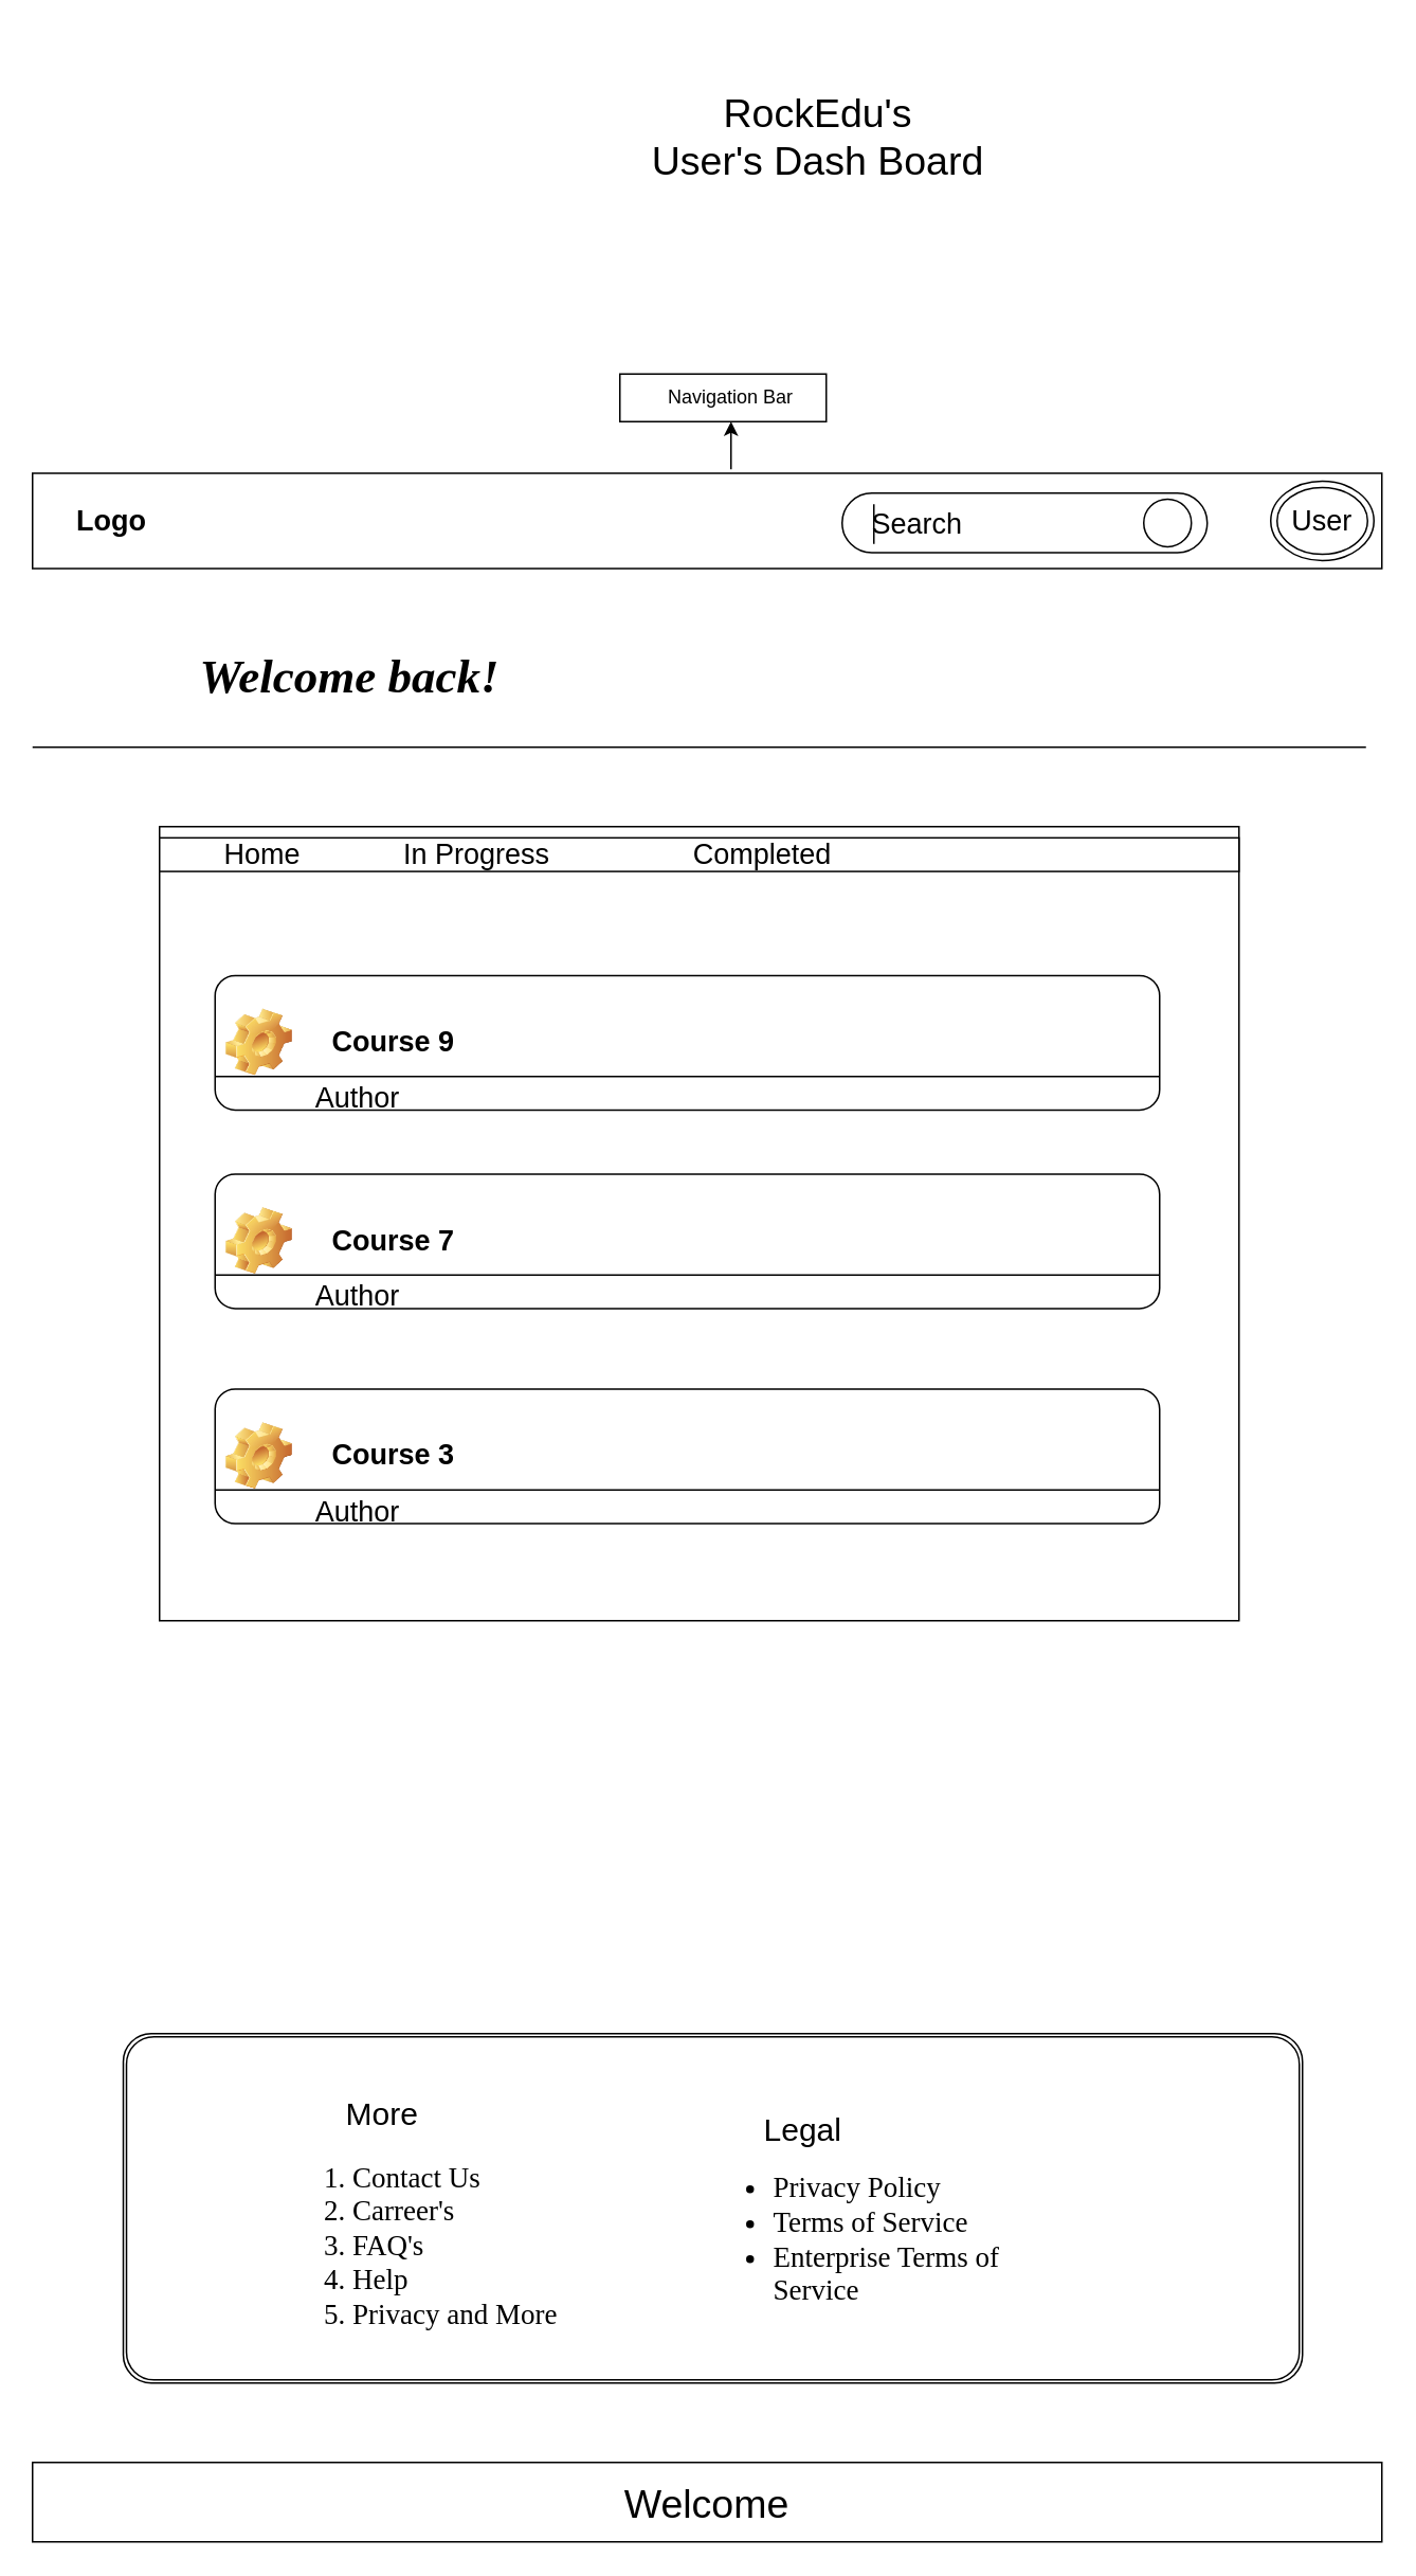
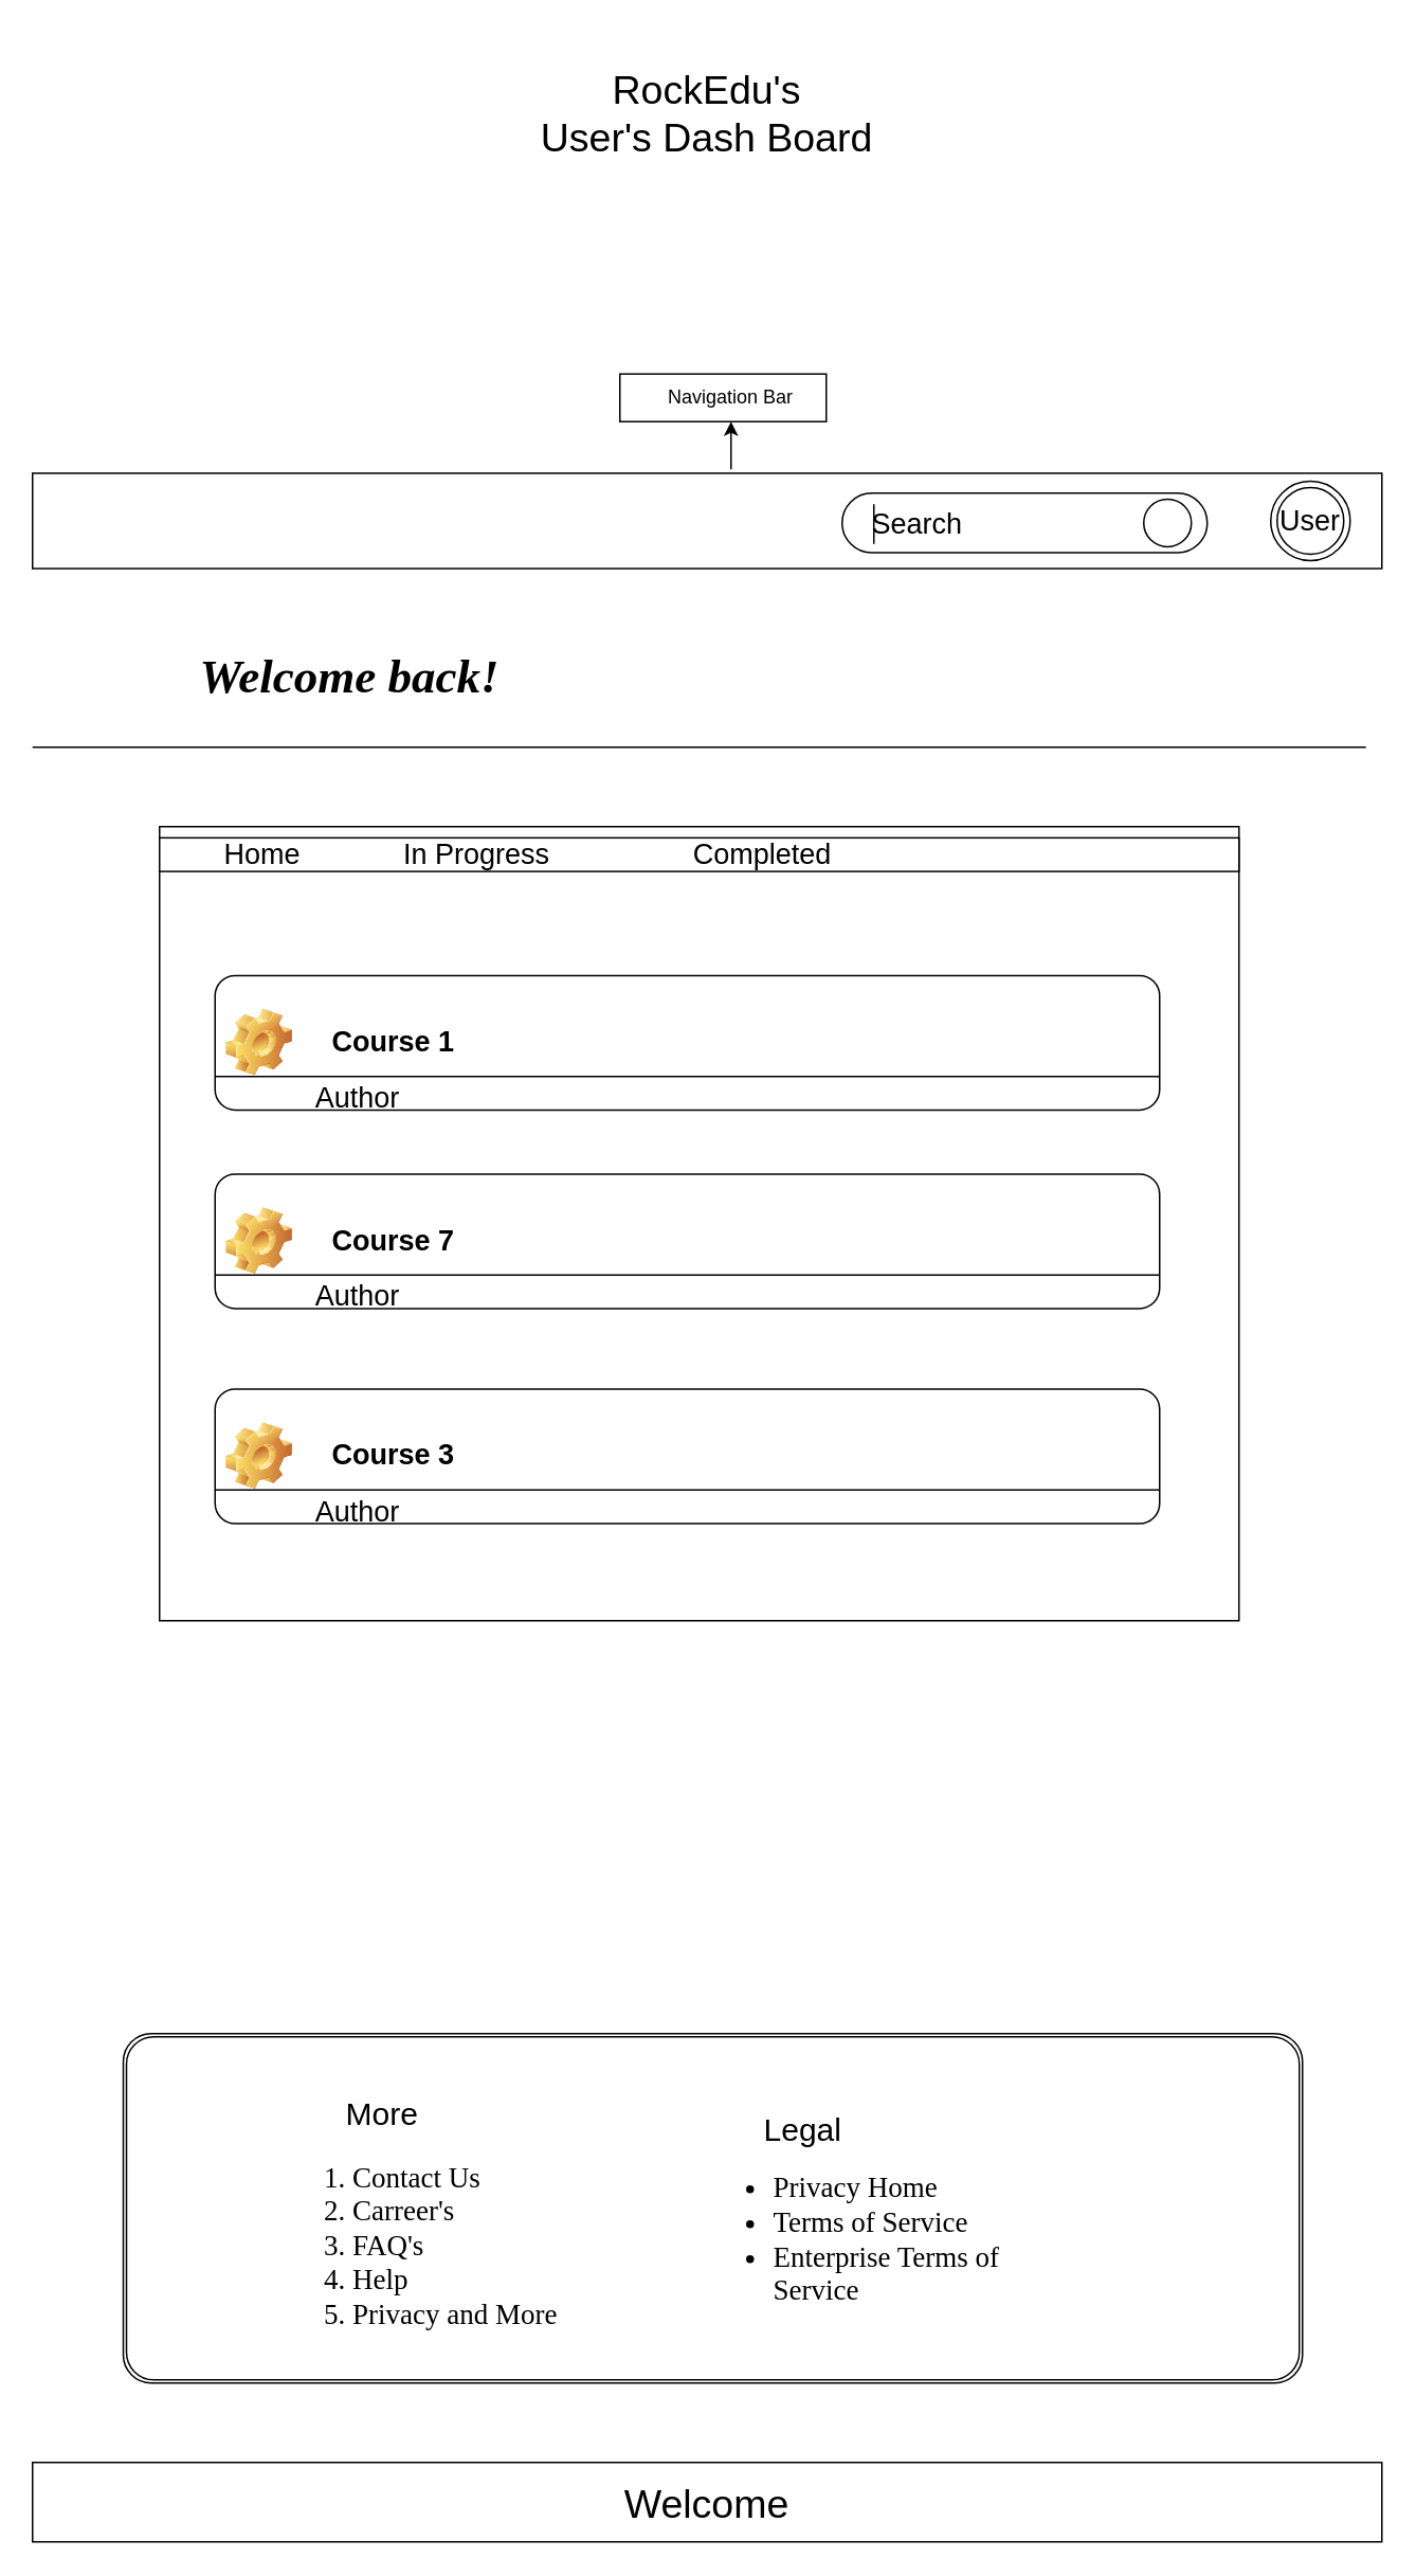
  <mxCell id="0" />
  <mxCell id="1" parent="0" />
  <mxCell id="2" value="" style="rounded=0;whiteSpace=wrap;html=1;" vertex="1" parent="1"><mxGeometry y="297.5" width="850" height="60" as="geometry" x="20" /></mxCell>
  <mxCell id="3" value="" style="rounded=0;whiteSpace=wrap;html=1;" vertex="1" parent="1"><mxGeometry x="390" y="235" width="130" height="30" as="geometry" /></mxCell>
  <mxCell id="4" value="Navigation Bar" style="text;html=1;strokeColor=none;fillColor=none;align=center;verticalAlign=middle;whiteSpace=wrap;rounded=0;" vertex="1" parent="1"><mxGeometry x="280" y="200" width="360" height="100" as="geometry" /></mxCell>
- <mxCell id="5" value="Logo" style="text;html=1;strokeColor=none;fillColor=none;align=center;verticalAlign=middle;whiteSpace=wrap;rounded=0;fontStyle=1;fontSize=18;" vertex="1" parent="1"><mxGeometry x="40" y="310" width="60" height="35" as="geometry" /></mxCell>
  <mxCell id="6" value="" style="endArrow=classic;html=1;" edge="1" parent="1"><mxGeometry width="50" height="50" relative="1" as="geometry"><mxPoint x="460" y="295" as="sourcePoint" /><mxPoint x="460" y="265" as="targetPoint" /></mxGeometry></mxCell>
- <mxCell id="7" value="&lt;br&gt;RockEdu's&lt;br&gt;User's Dash Board&lt;br&gt;" style="text;html=1;strokeColor=none;fillColor=none;align=center;verticalAlign=middle;whiteSpace=wrap;rounded=0;fontSize=25;" vertex="1" parent="1"><mxGeometry x="395" y="35" width="240" height="70" as="geometry" /></mxCell>
- <mxCell id="8" value="User" style="ellipse;shape=doubleEllipse;whiteSpace=wrap;html=1;aspect=fixed;fontSize=18;" vertex="1" parent="1"><mxGeometry x="800" y="302.5" width="65" height="50" as="geometry" /></mxCell>
+ <mxCell id="7" value="&lt;br&gt;RockEdu's&lt;br&gt;User's Dash Board&lt;br&gt;" style="text;html=1;strokeColor=none;fillColor=none;align=center;verticalAlign=middle;whiteSpace=wrap;rounded=0;fontSize=25;" vertex="1" parent="1"><mxGeometry x="325" y="20" width="240" height="70" as="geometry" /></mxCell>
+ <mxCell id="8" value="User" style="ellipse;shape=doubleEllipse;whiteSpace=wrap;html=1;aspect=fixed;fontSize=18;" vertex="1" parent="1"><mxGeometry x="800" y="302.5" width="50" height="50" as="geometry" /></mxCell>
  <mxCell id="9" value="" style="rounded=1;whiteSpace=wrap;html=1;fontSize=18;arcSize=50;" vertex="1" parent="1"><mxGeometry x="530" y="310" width="230" height="37.5" as="geometry" /></mxCell>
  <mxCell id="10" value="" style="ellipse;whiteSpace=wrap;html=1;aspect=fixed;fontSize=18;" vertex="1" parent="1"><mxGeometry x="720" y="313.75" width="30" height="30" as="geometry" /></mxCell>
  <mxCell id="11" value="" style="endArrow=none;html=1;fontSize=18;" edge="1" parent="1"><mxGeometry width="50" height="50" relative="1" as="geometry"><mxPoint x="550" y="342" as="sourcePoint" /><mxPoint x="550" y="317" as="targetPoint" /></mxGeometry></mxCell>
  <mxCell id="12" value="Search&amp;nbsp;" style="text;html=1;strokeColor=none;fillColor=none;align=center;verticalAlign=middle;whiteSpace=wrap;rounded=0;fontSize=18;" vertex="1" parent="1"><mxGeometry x="560" y="320" width="40" height="20" as="geometry" /></mxCell>
  <mxCell id="13" value="" style="endArrow=none;html=1;fontSize=18;" edge="1" parent="1"><mxGeometry width="50" height="50" relative="1" as="geometry"><mxPoint y="470" as="sourcePoint" x="20" /><mxPoint x="860" y="470" as="targetPoint" /></mxGeometry></mxCell>
  <mxCell id="14" value="&lt;font size=&quot;1&quot;&gt;&lt;b&gt;&lt;i style=&quot;font-size: 30px&quot;&gt;Welcome back!&lt;/i&gt;&lt;/b&gt;&lt;/font&gt;" style="text;html=1;strokeColor=none;fillColor=none;align=center;verticalAlign=middle;whiteSpace=wrap;rounded=0;fontSize=18;fontFamily=Verdana;" vertex="1" parent="1"><mxGeometry x="30" y="400" width="380" height="50" as="geometry" /></mxCell>
  <mxCell id="15" value="Welcome" style="rounded=0;whiteSpace=wrap;html=1;fontSize=25;" vertex="1" parent="1"><mxGeometry y="1550" width="850" height="50" as="geometry" x="20" /></mxCell>
  <mxCell id="16" value="" style="group" vertex="1" connectable="0" parent="1"><mxGeometry x="100" y="520" width="680" height="500" as="geometry" /></mxCell>
  <mxCell id="17" value="" style="rounded=0;whiteSpace=wrap;html=1;fontSize=18;" vertex="1" parent="16"><mxGeometry width="680" height="500.0" as="geometry" /></mxCell>
  <mxCell id="18" value="" style="rounded=0;whiteSpace=wrap;html=1;fontSize=18;" vertex="1" parent="16"><mxGeometry y="7.056" width="680" height="21.167" as="geometry" /></mxCell>
  <mxCell id="19" value="Home" style="text;html=1;strokeColor=none;fillColor=none;align=center;verticalAlign=middle;whiteSpace=wrap;rounded=0;fontSize=18;" vertex="1" parent="16"><mxGeometry x="45" y="10.583" width="40" height="14.111" as="geometry" /></mxCell>
  <mxCell id="20" value="In Progress" style="text;html=1;strokeColor=none;fillColor=none;align=center;verticalAlign=middle;whiteSpace=wrap;rounded=0;fontSize=18;" vertex="1" parent="16"><mxGeometry x="150" y="10.583" width="100" height="14.111" as="geometry" /></mxCell>
  <mxCell id="21" value="Completed" style="text;html=1;strokeColor=none;fillColor=none;align=center;verticalAlign=middle;whiteSpace=wrap;rounded=0;fontSize=18;" vertex="1" parent="16"><mxGeometry x="360" y="10.583" width="40" height="14.111" as="geometry" /></mxCell>
  <mxCell id="22" value="" style="group" vertex="1" connectable="0" parent="16"><mxGeometry x="35" y="354.164" width="595" height="84.667" as="geometry" /></mxCell>
  <mxCell id="23" value="&amp;nbsp; &amp;nbsp; Course 3" style="label;whiteSpace=wrap;html=1;image=img/clipart/Gear_128x128.png;fontSize=18;" vertex="1" parent="22"><mxGeometry width="595" height="84.667" as="geometry" /></mxCell>
  <mxCell id="24" value="Author" style="text;html=1;strokeColor=none;fillColor=none;align=center;verticalAlign=middle;whiteSpace=wrap;rounded=0;fontSize=18;" vertex="1" parent="22"><mxGeometry x="70" y="70.556" width="40" height="14.111" as="geometry" /></mxCell>
  <mxCell id="25" value="" style="endArrow=none;html=1;fontSize=18;entryX=1;entryY=0.75;entryDx=0;entryDy=0;exitX=0;exitY=0.75;exitDx=0;exitDy=0;" edge="1" parent="22" source="23" target="23"><mxGeometry width="50" height="50" relative="1" as="geometry"><mxPoint x="250" y="70.556" as="sourcePoint" /><mxPoint x="300" y="35.278" as="targetPoint" /></mxGeometry></mxCell>
  <mxCell id="26" value="" style="group" vertex="1" connectable="0" parent="16"><mxGeometry x="35" y="218.751" width="595" height="84.667" as="geometry" /></mxCell>
  <mxCell id="27" value="&amp;nbsp; &amp;nbsp; Course 7" style="label;whiteSpace=wrap;html=1;image=img/clipart/Gear_128x128.png;fontSize=18;" vertex="1" parent="26"><mxGeometry width="595" height="84.667" as="geometry" /></mxCell>
  <mxCell id="28" value="Author" style="text;html=1;strokeColor=none;fillColor=none;align=center;verticalAlign=middle;whiteSpace=wrap;rounded=0;fontSize=18;" vertex="1" parent="26"><mxGeometry x="70" y="70.556" width="40" height="14.111" as="geometry" /></mxCell>
  <mxCell id="29" value="" style="endArrow=none;html=1;fontSize=18;entryX=1;entryY=0.75;entryDx=0;entryDy=0;exitX=0;exitY=0.75;exitDx=0;exitDy=0;" edge="1" parent="26" source="27" target="27"><mxGeometry width="50" height="50" relative="1" as="geometry"><mxPoint x="250" y="70.556" as="sourcePoint" /><mxPoint x="300" y="35.278" as="targetPoint" /></mxGeometry></mxCell>
  <mxCell id="30" value="" style="group" vertex="1" connectable="0" parent="16"><mxGeometry x="35" y="93.754" width="595" height="84.667" as="geometry" /></mxCell>
- <mxCell id="31" value="&amp;nbsp; &amp;nbsp; Course 9" style="label;whiteSpace=wrap;html=1;image=img/clipart/Gear_128x128.png;fontSize=18;" vertex="1" parent="30"><mxGeometry width="595" height="84.667" as="geometry" /></mxCell>
+ <mxCell id="31" value="&amp;nbsp; &amp;nbsp; Course 1" style="label;whiteSpace=wrap;html=1;image=img/clipart/Gear_128x128.png;fontSize=18;" vertex="1" parent="30"><mxGeometry width="595" height="84.667" as="geometry" /></mxCell>
  <mxCell id="32" value="Author" style="text;html=1;strokeColor=none;fillColor=none;align=center;verticalAlign=middle;whiteSpace=wrap;rounded=0;fontSize=18;" vertex="1" parent="30"><mxGeometry x="70" y="70.556" width="40" height="14.111" as="geometry" /></mxCell>
  <mxCell id="33" value="" style="endArrow=none;html=1;fontSize=18;entryX=1;entryY=0.75;entryDx=0;entryDy=0;exitX=0;exitY=0.75;exitDx=0;exitDy=0;" edge="1" parent="30" source="31" target="31"><mxGeometry width="50" height="50" relative="1" as="geometry"><mxPoint x="250" y="70.556" as="sourcePoint" /><mxPoint x="300" y="35.278" as="targetPoint" /></mxGeometry></mxCell>
  <mxCell id="34" value="" style="group" vertex="1" connectable="0" parent="1"><mxGeometry y="1130" width="800" height="380" as="geometry" x="20" /></mxCell>
  <mxCell id="35" value="" style="group" vertex="1" connectable="0" parent="34"><mxGeometry x="57.18" y="150" width="742.82" height="230" as="geometry" /></mxCell>
  <mxCell id="36" value="" style="group" vertex="1" connectable="0" parent="35"><mxGeometry width="742.82" height="230" as="geometry" /></mxCell>
  <mxCell id="37" value="" style="shape=ext;double=1;rounded=1;whiteSpace=wrap;html=1;fontSize=25;arcSize=8;" vertex="1" parent="36"><mxGeometry width="742.82" height="220" as="geometry" /></mxCell>
  <mxCell id="38" value="&lt;span style=&quot;font-weight: normal&quot;&gt;&lt;font style=&quot;font-size: 20px&quot;&gt;Legal&lt;/font&gt;&lt;/span&gt;" style="text;strokeColor=none;fillColor=none;html=1;fontSize=24;fontStyle=1;verticalAlign=middle;align=center;" vertex="1" parent="36"><mxGeometry x="377.82" y="40" width="100" height="40" as="geometry" /></mxCell>
- <mxCell id="39" value="&lt;ul&gt;&lt;li&gt;&lt;span&gt;Privacy Policy&lt;/span&gt;&lt;br&gt;&lt;/li&gt;&lt;li&gt;Terms of Service&lt;/li&gt;&lt;li&gt;Enterprise Terms of Service&lt;/li&gt;&lt;/ul&gt;" style="text;strokeColor=none;fillColor=none;html=1;whiteSpace=wrap;verticalAlign=middle;overflow=hidden;fontFamily=Verdana;fontSize=18;" vertex="1" parent="36"><mxGeometry x="367.82" y="30" width="240" height="200" as="geometry" /></mxCell>
+ <mxCell id="39" value="&lt;ul&gt;&lt;li&gt;&lt;span&gt;Privacy Home&lt;/span&gt;&lt;br&gt;&lt;/li&gt;&lt;li&gt;Terms of Service&lt;/li&gt;&lt;li&gt;Enterprise Terms of Service&lt;/li&gt;&lt;/ul&gt;" style="text;strokeColor=none;fillColor=none;html=1;whiteSpace=wrap;verticalAlign=middle;overflow=hidden;fontFamily=Verdana;fontSize=18;" vertex="1" parent="36"><mxGeometry x="367.82" y="30" width="240" height="200" as="geometry" /></mxCell>
  <mxCell id="40" value="&lt;div style=&quot;text-align: center&quot;&gt;&lt;font face=&quot;Helvetica&quot;&gt;&lt;span style=&quot;font-size: 25px&quot;&gt;&lt;br&gt;&lt;/span&gt;&lt;/font&gt;&lt;/div&gt;&lt;ol&gt;&lt;li&gt;Contact Us&lt;/li&gt;&lt;li&gt;Carreer's&amp;nbsp;&lt;/li&gt;&lt;li&gt;FAQ's&lt;/li&gt;&lt;li&gt;Help&lt;/li&gt;&lt;li&gt;Privacy and More&lt;/li&gt;&lt;/ol&gt;" style="text;strokeColor=none;fillColor=none;html=1;whiteSpace=wrap;verticalAlign=middle;overflow=hidden;fontFamily=Verdana;fontSize=18;" vertex="1" parent="36"><mxGeometry x="102.82" y="30" width="180" height="160" as="geometry" /></mxCell>
  <mxCell id="41" value="&lt;font style=&quot;font-size: 20px ; font-weight: normal&quot;&gt;More&lt;/font&gt;" style="text;strokeColor=none;fillColor=none;html=1;fontSize=24;fontStyle=1;verticalAlign=middle;align=center;" vertex="1" parent="36"><mxGeometry x="112.82" y="30" width="100" height="40" as="geometry" /></mxCell>
